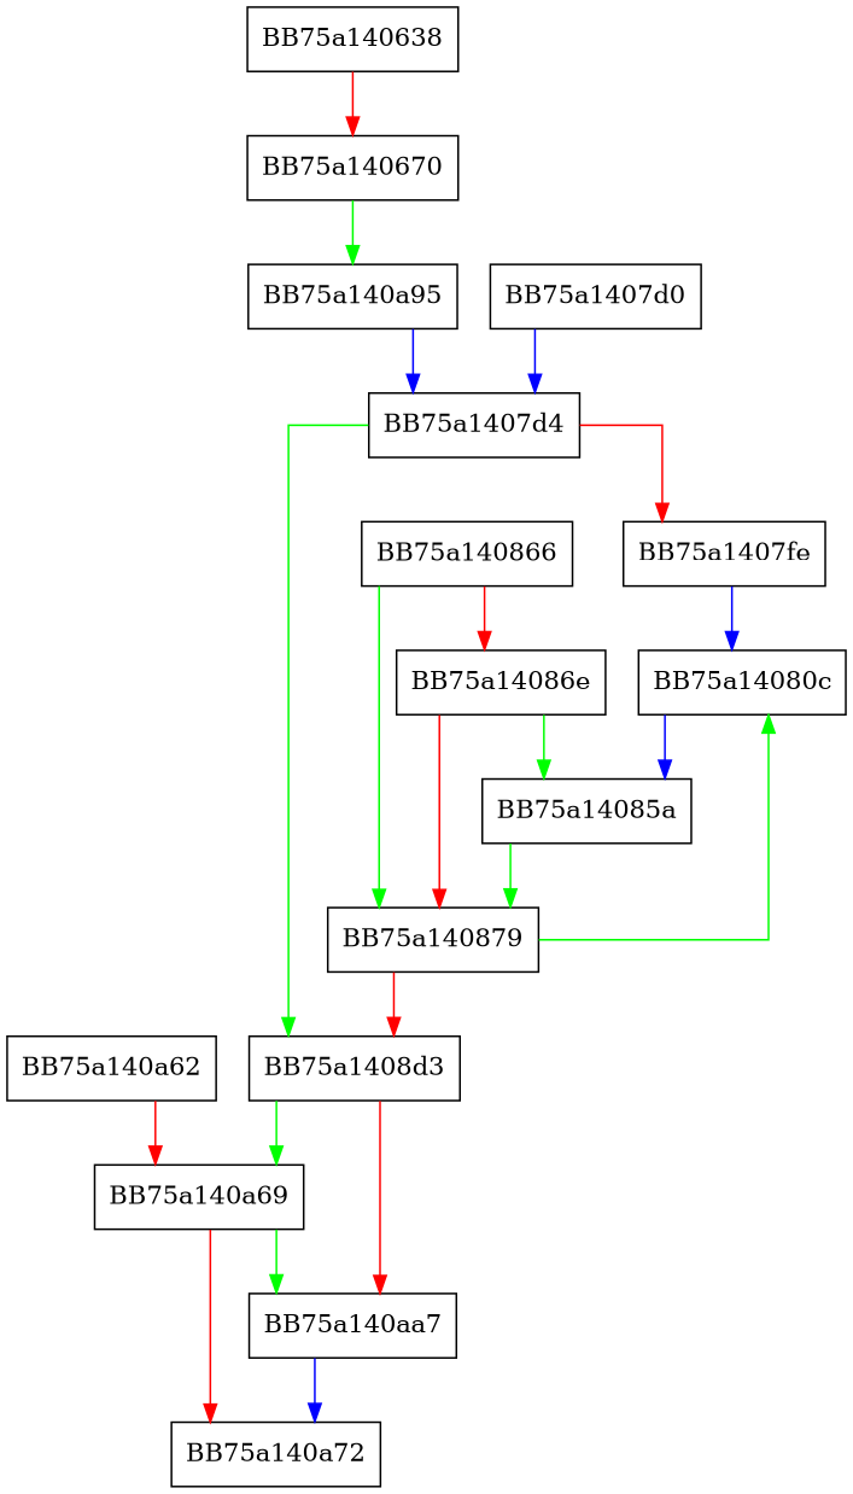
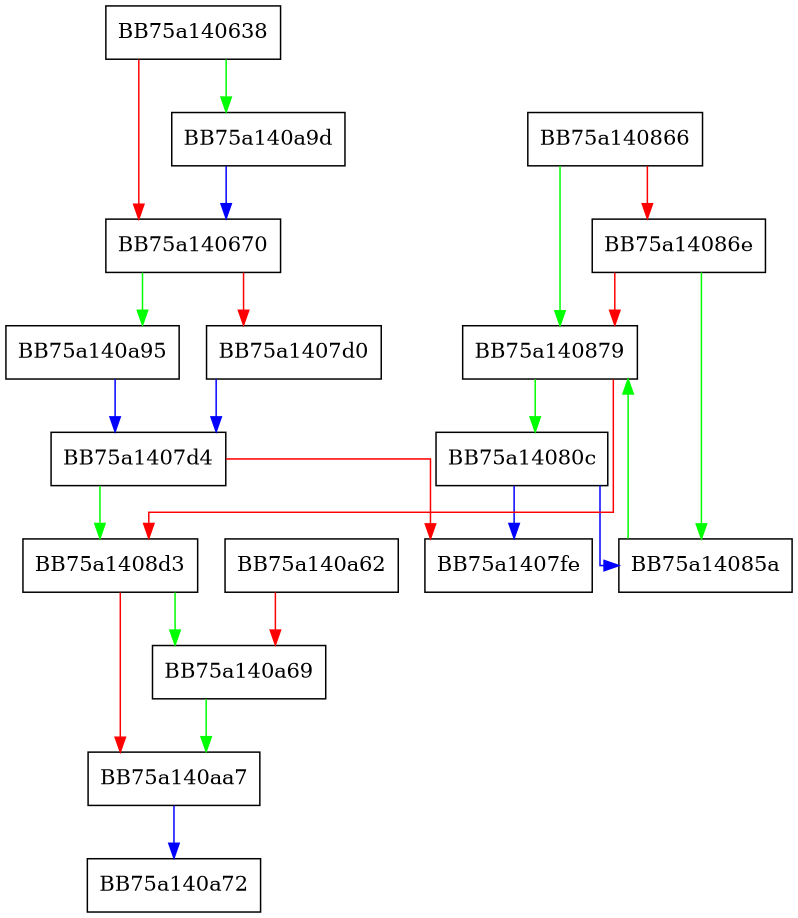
  digraph {
    splines=ortho
    node [shape=box]
    edge [color=green]
    BB75a140638
+   BB75a140a9d
    BB75a140670
    BB75a140a95
    BB75a1407d0
    BB75a1407d4
    BB75a1408d3
    BB75a1407fe
    BB75a140a69
    BB75a140aa7
    BB75a14080c
    BB75a140a72
    BB75a140a62
    BB75a14085a
    BB75a140879
    BB75a140866
    BB75a14086e
+   BB75a140638 -> BB75a140a9d
    BB75a140638 -> BB75a140670 [color=red]
+   BB75a140a9d -> BB75a140670 [color=blue]
    BB75a140670 -> BB75a140a95
+   BB75a140670 -> BB75a1407d0 [color=red]
    BB75a140a95 -> BB75a1407d4 [color=blue]
    BB75a1407d0 -> BB75a1407d4 [color=blue]
    BB75a1407d4 -> BB75a1408d3
    BB75a1407d4 -> BB75a1407fe [color=red]
    BB75a1408d3 -> BB75a140a69
    BB75a1408d3 -> BB75a140aa7 [color=red]
-   BB75a1407fe -> BB75a14080c [color=blue]
+   BB75a14080c -> BB75a1407fe [color=blue]
    BB75a140a69 -> BB75a140aa7
-   BB75a140a69 -> BB75a140a72 [color=red]
    BB75a140aa7 -> BB75a140a72 [color=blue]
    BB75a14080c -> BB75a14085a [color=blue]
    BB75a140a62 -> BB75a140a69 [color=red]
    BB75a14085a -> BB75a140879
    BB75a140879 -> BB75a1408d3 [color=red]
    BB75a140879 -> BB75a14080c
    BB75a140866 -> BB75a140879
    BB75a140866 -> BB75a14086e [color=red]
    BB75a14086e -> BB75a14085a
    BB75a14086e -> BB75a140879 [color=red]
  }
